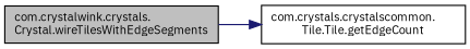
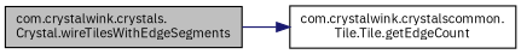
  digraph {
    rankdir=LR
    fontname="IBM Plex Sans"
    node [color=black fontname="IBM Plex Sans" fontsize=10 shape=record style=filled]
    n1 [fillcolor=grey75 fontcolor=black height=0.2 label="com.crystalwink.crystals.\lCrystal.wireTilesWithEdgeSegments" width=0.4]
-   n2 [fillcolor=white height=0.2 label="com.crystals.crystalscommon.\lTile.Tile.getEdgeCount" width=0.4]
+   n2 [fillcolor=white height=0.2 label="com.crystalwink.crystalscommon.\lTile.Tile.getEdgeCount" width=0.4]
    n1 -> n2 [color=midnightblue fontname="IBM Plex Sans" fontsize=10 labelfontname=Helvetica labelfontsize=10 style=solid]
  }
